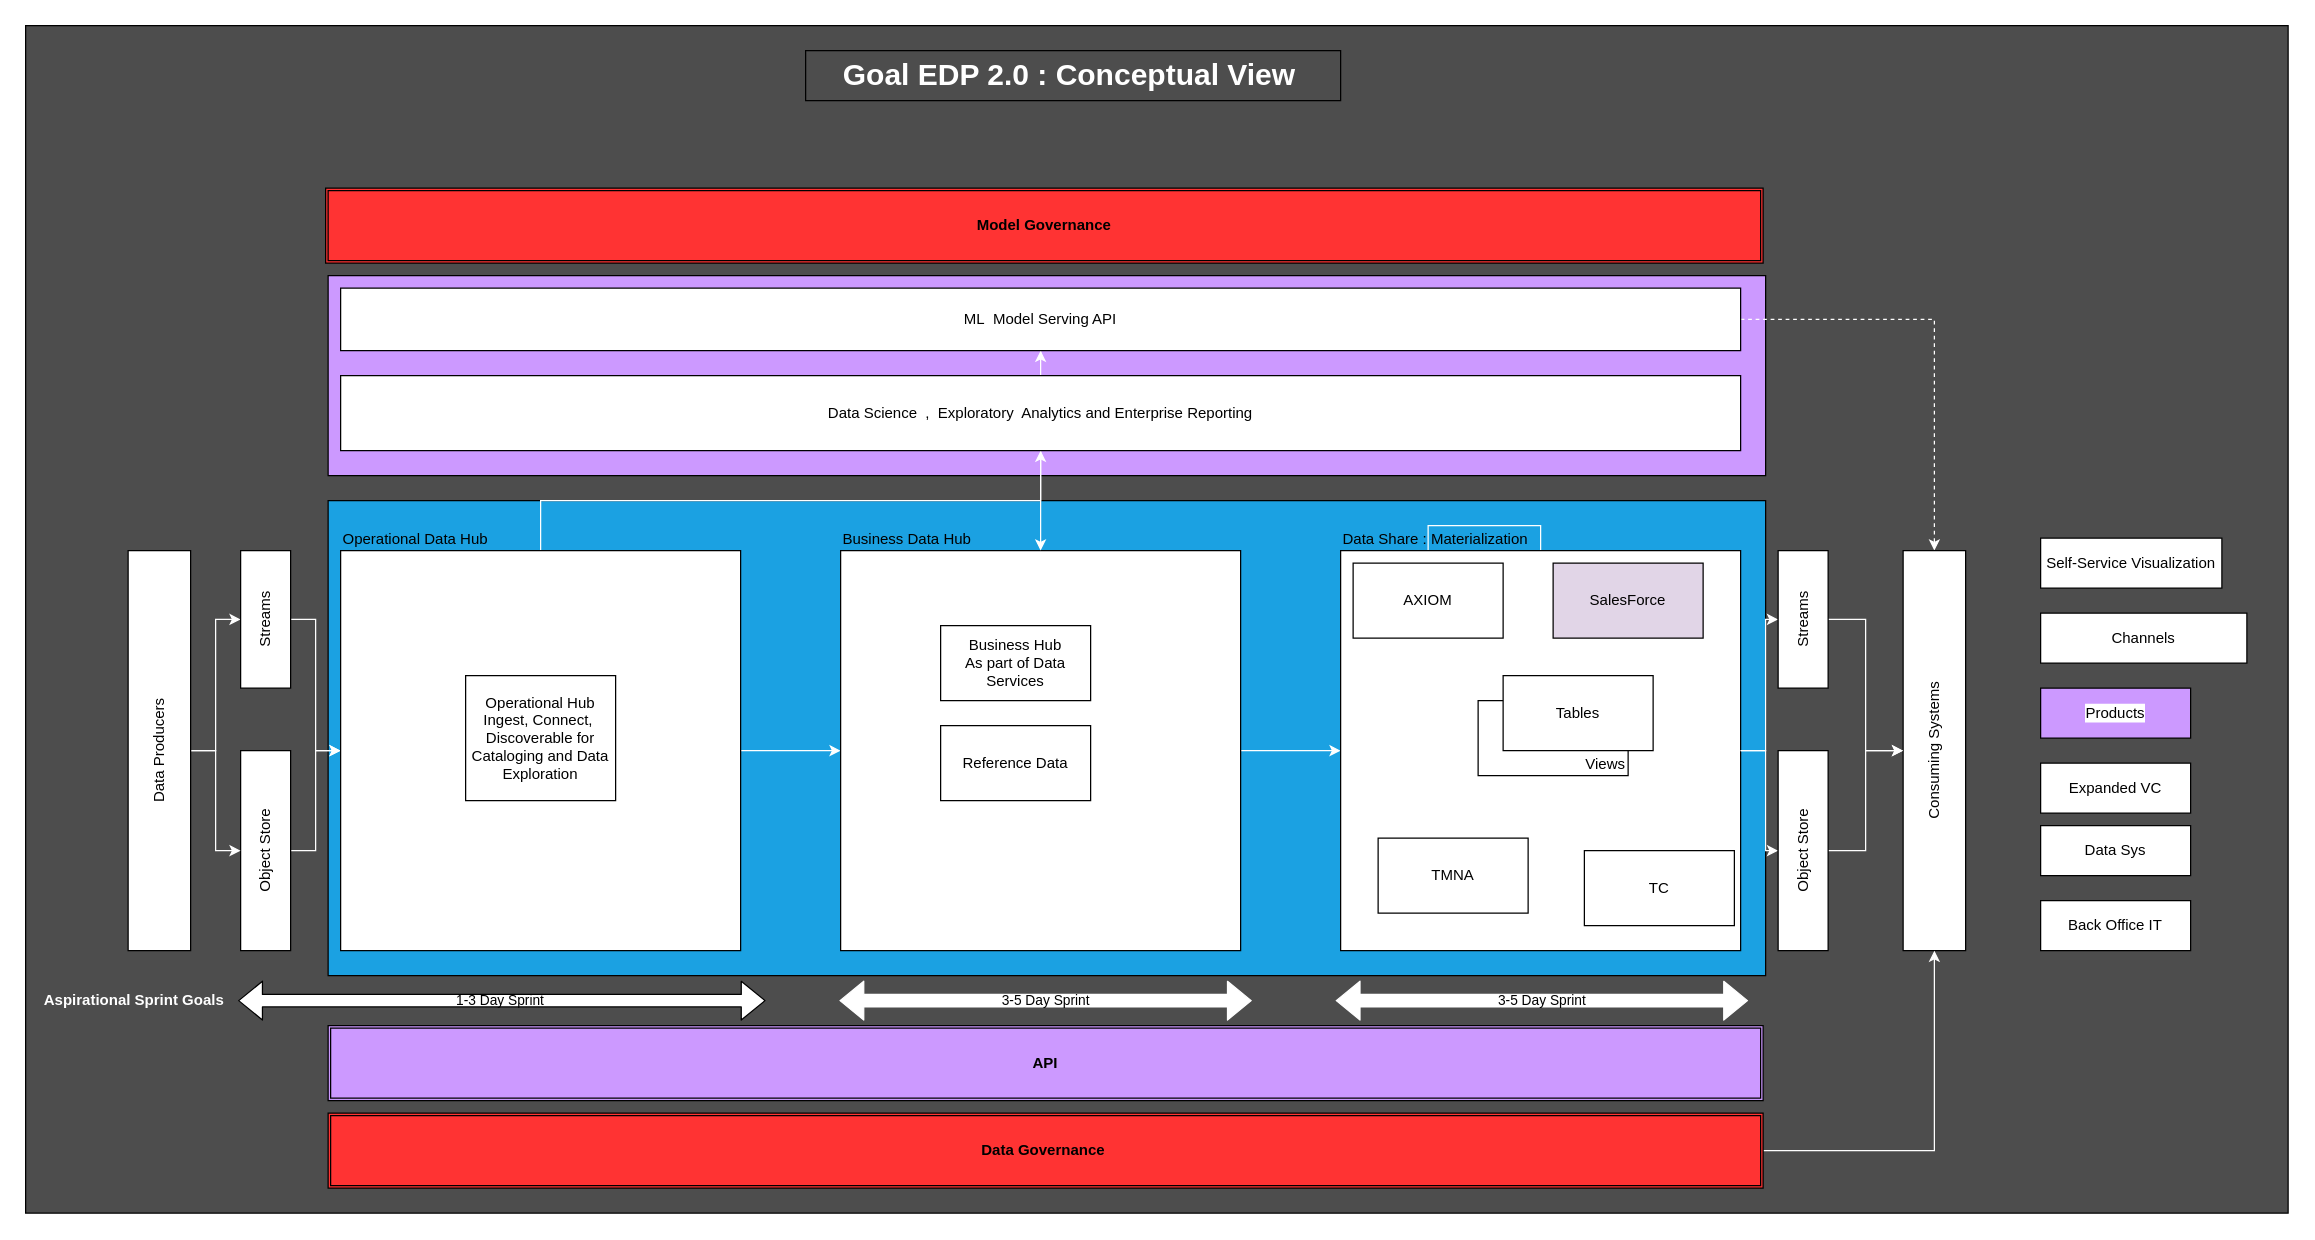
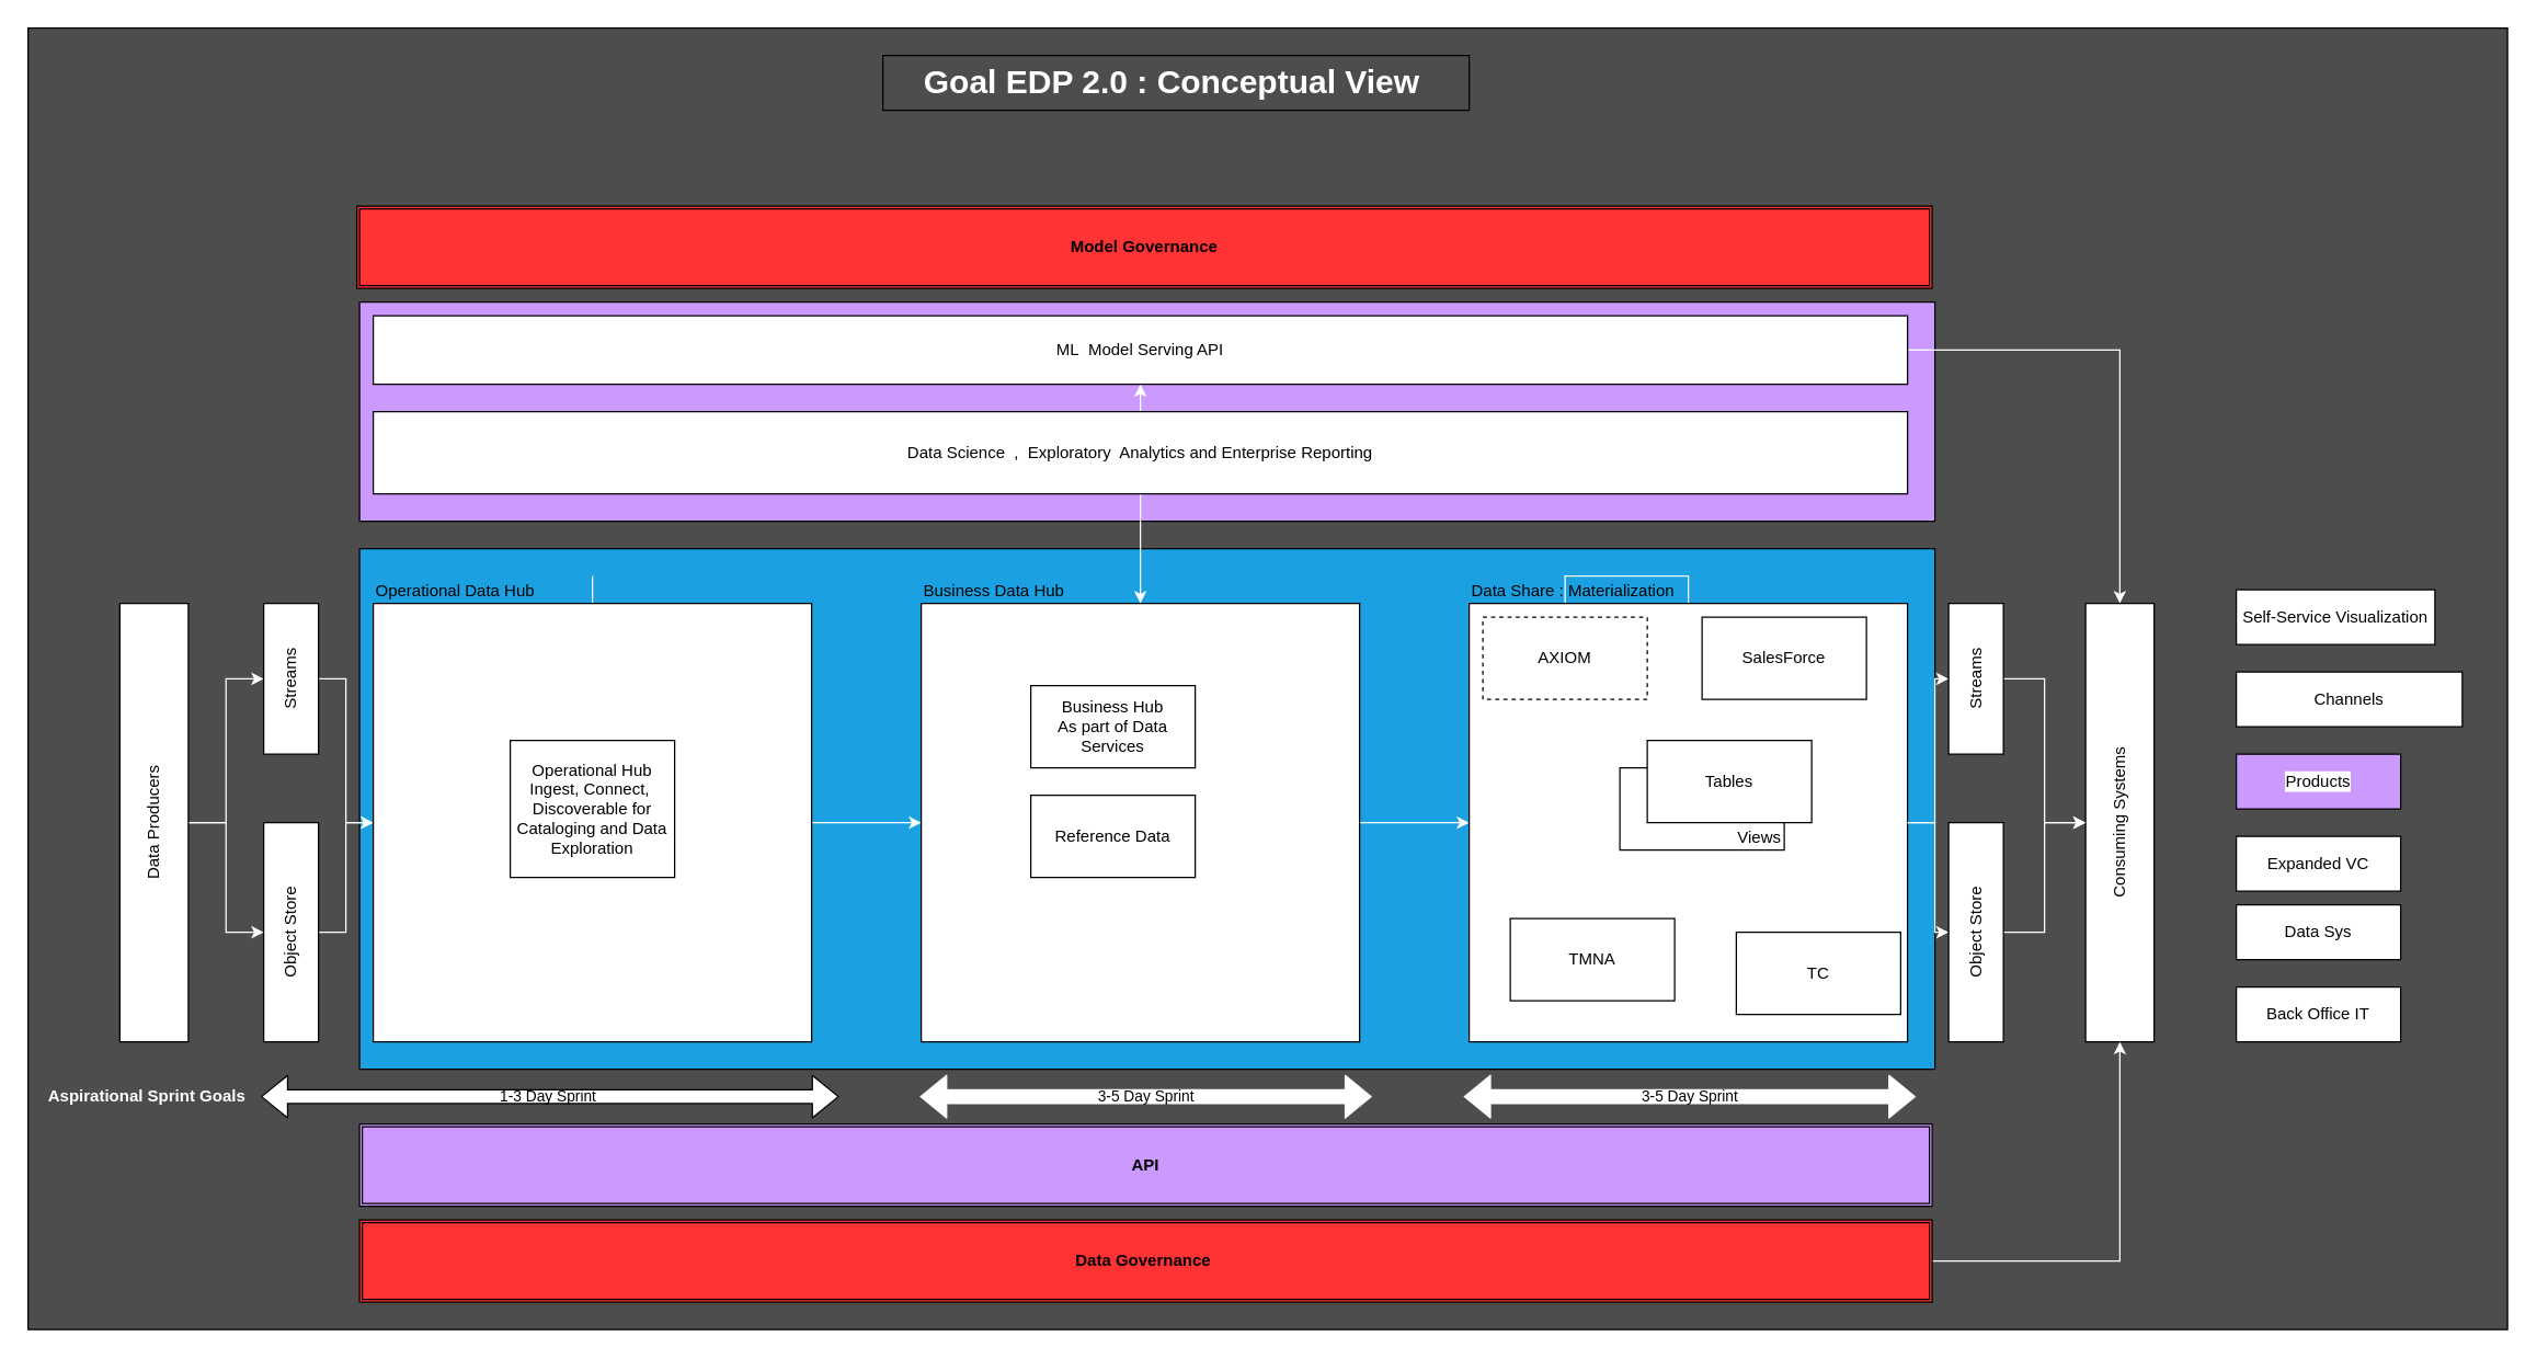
  <mxCell id="0" />
  <mxCell id="1" parent="0" />
  <mxCell id="2" value="" style="rounded=0;whiteSpace=wrap;html=1;fillColor=#4D4D4D;" vertex="1" parent="1"><mxGeometry x="20" y="20" width="1810" height="950" as="geometry" /></mxCell>
  <mxCell id="3" value="" style="rounded=0;whiteSpace=wrap;html=1;align=left;fillColor=#CC99FF;" vertex="1" parent="1"><mxGeometry x="262" y="220" width="1150" height="160" as="geometry" /></mxCell>
  <mxCell id="4" value="" style="rounded=0;whiteSpace=wrap;html=1;align=left;fillColor=#1ba1e2;fontColor=#ffffff;" vertex="1" parent="1"><mxGeometry x="262" y="400" width="1150" height="380" as="geometry" /></mxCell>
  <mxCell id="5" value="" style="edgeStyle=orthogonalEdgeStyle;rounded=0;orthogonalLoop=1;jettySize=auto;html=1;strokeColor=#FFFFFF;" edge="1" parent="1" source="18" target="7"><mxGeometry relative="1" as="geometry" /></mxCell>
  <mxCell id="6" value="" style="edgeStyle=orthogonalEdgeStyle;rounded=0;orthogonalLoop=1;jettySize=auto;html=1;strokeColor=#FFFFFF;" edge="1" parent="1" source="7" target="12"><mxGeometry relative="1" as="geometry" /></mxCell>
  <mxCell id="7" value="Streams" style="rounded=0;whiteSpace=wrap;html=1;verticalAlign=middle;labelBackgroundColor=#ffffff;labelPosition=center;verticalLabelPosition=middle;align=center;horizontal=0;" vertex="1" parent="1"><mxGeometry x="192" y="440" width="40" height="110" as="geometry" /></mxCell>
  <mxCell id="8" value="" style="edgeStyle=orthogonalEdgeStyle;rounded=0;orthogonalLoop=1;jettySize=auto;html=1;strokeColor=#FFFFFF;" edge="1" parent="1" source="9" target="12"><mxGeometry relative="1" as="geometry" /></mxCell>
  <mxCell id="9" value="Object Store" style="rounded=0;whiteSpace=wrap;html=1;verticalAlign=middle;labelBackgroundColor=#ffffff;labelPosition=center;verticalLabelPosition=middle;align=center;horizontal=0;" vertex="1" parent="1"><mxGeometry x="192" y="600" width="40" height="160" as="geometry" /></mxCell>
  <mxCell id="10" value="" style="edgeStyle=orthogonalEdgeStyle;rounded=0;orthogonalLoop=1;jettySize=auto;html=1;strokeColor=#FFFFFF;" edge="1" parent="1" source="12" target="14"><mxGeometry relative="1" as="geometry" /></mxCell>
- <mxCell id="11" value="" style="edgeStyle=orthogonalEdgeStyle;rounded=0;orthogonalLoop=1;jettySize=auto;html=1;strokeColor=#FFFFFF;" edge="1" parent="1" source="12" target="23"><mxGeometry relative="1" as="geometry" /></mxCell>
+ <mxCell id="11" value="" style="edgeStyle=orthogonalEdgeStyle;rounded=0;orthogonalLoop=1;jettySize=auto;html=1;strokeColor=#FFFFFF;" edge="1" parent="1" source="12" target="42"><mxGeometry relative="1" as="geometry" /></mxCell>
  <mxCell id="12" value="Operational Data Hub" style="whiteSpace=wrap;html=1;aspect=fixed;labelBackgroundColor=none;labelPosition=center;verticalLabelPosition=top;align=left;verticalAlign=bottom;" vertex="1" parent="1"><mxGeometry x="272" y="440" width="320" height="320" as="geometry" /></mxCell>
  <mxCell id="13" value="" style="edgeStyle=orthogonalEdgeStyle;rounded=0;orthogonalLoop=1;jettySize=auto;html=1;strokeColor=#FFFFFF;" edge="1" parent="1" source="14" target="16"><mxGeometry relative="1" as="geometry" /></mxCell>
  <mxCell id="14" value="Business Data Hub" style="whiteSpace=wrap;html=1;aspect=fixed;labelBackgroundColor=none;labelPosition=center;verticalLabelPosition=top;align=left;verticalAlign=bottom;" vertex="1" parent="1"><mxGeometry x="672" y="440" width="320" height="320" as="geometry" /></mxCell>
  <mxCell id="15" value="" style="edgeStyle=orthogonalEdgeStyle;rounded=0;orthogonalLoop=1;jettySize=auto;html=1;strokeColor=#FFFFFF;" edge="1" parent="1" source="16" target="51"><mxGeometry relative="1" as="geometry" /></mxCell>
  <mxCell id="16" value="Data Share : Materialization&lt;br&gt;" style="whiteSpace=wrap;html=1;aspect=fixed;labelBackgroundColor=none;labelPosition=center;verticalLabelPosition=top;align=left;verticalAlign=bottom;" vertex="1" parent="1"><mxGeometry x="1072" y="440" width="320" height="320" as="geometry" /></mxCell>
  <mxCell id="17" value="" style="edgeStyle=orthogonalEdgeStyle;rounded=0;orthogonalLoop=1;jettySize=auto;html=1;strokeColor=#FFFFFF;" edge="1" parent="1" source="18" target="9"><mxGeometry relative="1" as="geometry" /></mxCell>
- <mxCell id="18" value="Data Producers&lt;br&gt;" style="rounded=0;whiteSpace=wrap;html=1;labelBackgroundColor=#ffffff;horizontal=0;" vertex="1" parent="1"><mxGeometry x="102" y="440" width="50" height="320" as="geometry" /></mxCell>
+ <mxCell id="18" value="Data Producers&lt;br&gt;" style="rounded=0;whiteSpace=wrap;html=1;labelBackgroundColor=#ffffff;horizontal=0;" vertex="1" parent="1"><mxGeometry x="87" y="440" width="50" height="320" as="geometry" /></mxCell>
  <mxCell id="19" value="1-3 Day Sprint&amp;nbsp;" style="shape=flexArrow;endArrow=classic;startArrow=classic;html=1;exitX=0.988;exitY=0.5;exitDx=0;exitDy=0;exitPerimeter=0;labelBackgroundColor=none;fillColor=#ffffff;" edge="1" parent="1" source="54"><mxGeometry width="50" height="50" relative="1" as="geometry"><mxPoint x="202" y="800" as="sourcePoint" /><mxPoint x="612" y="800" as="targetPoint" /></mxGeometry></mxCell>
  <mxCell id="20" value="3-5 Day Sprint" style="shape=flexArrow;endArrow=classic;startArrow=classic;html=1;strokeColor=#FFFFFF;labelBackgroundColor=none;fillColor=#ffffff;" edge="1" parent="1"><mxGeometry width="50" height="50" relative="1" as="geometry"><mxPoint x="671" y="800" as="sourcePoint" /><mxPoint x="1001" y="800" as="targetPoint" /></mxGeometry></mxCell>
  <mxCell id="21" value="" style="edgeStyle=orthogonalEdgeStyle;rounded=0;orthogonalLoop=1;jettySize=auto;html=1;strokeColor=#FFFFFF;" edge="1" parent="1" source="23" target="26"><mxGeometry relative="1" as="geometry" /></mxCell>
  <mxCell id="22" value="" style="edgeStyle=orthogonalEdgeStyle;rounded=0;orthogonalLoop=1;jettySize=auto;html=1;strokeColor=#FFFFFF;" edge="1" parent="1" source="23" target="14"><mxGeometry relative="1" as="geometry" /></mxCell>
  <mxCell id="23" value="Data Science&amp;nbsp; ,&amp;nbsp; Exploratory&amp;nbsp; Analytics and Enterprise Reporting" style="rounded=0;whiteSpace=wrap;html=1;labelBackgroundColor=#ffffff;" vertex="1" parent="1"><mxGeometry x="272" y="300" width="1120" height="60" as="geometry" /></mxCell>
  <mxCell id="24" value="3-5 Day Sprint" style="shape=flexArrow;endArrow=classic;startArrow=classic;html=1;strokeColor=#FFFFFF;labelBackgroundColor=none;fillColor=#ffffff;" edge="1" parent="1"><mxGeometry width="50" height="50" relative="1" as="geometry"><mxPoint x="1068" y="800" as="sourcePoint" /><mxPoint x="1398" y="800" as="targetPoint" /></mxGeometry></mxCell>
- <mxCell id="25" style="edgeStyle=orthogonalEdgeStyle;rounded=0;orthogonalLoop=1;jettySize=auto;html=1;entryX=0.5;entryY=0;entryDx=0;entryDy=0;strokeColor=#FFFFFF;dashed=1;" edge="1" parent="1" source="26" target="27"><mxGeometry relative="1" as="geometry"><mxPoint x="1492" y="430" as="targetPoint" /></mxGeometry></mxCell>
+ <mxCell id="25" style="edgeStyle=orthogonalEdgeStyle;rounded=0;orthogonalLoop=1;jettySize=auto;html=1;entryX=0.5;entryY=0;entryDx=0;entryDy=0;strokeColor=#FFFFFF;" edge="1" parent="1" source="26" target="27"><mxGeometry relative="1" as="geometry"><mxPoint x="1492" y="430" as="targetPoint" /></mxGeometry></mxCell>
  <mxCell id="26" value="ML&amp;nbsp; Model Serving API" style="rounded=0;whiteSpace=wrap;html=1;labelBackgroundColor=#ffffff;" vertex="1" parent="1"><mxGeometry x="272" y="230" width="1120" height="50" as="geometry" /></mxCell>
  <mxCell id="27" value="Consuming Systems" style="rounded=0;whiteSpace=wrap;html=1;labelBackgroundColor=#ffffff;horizontal=0;" vertex="1" parent="1"><mxGeometry x="1522" y="440" width="50" height="320" as="geometry" /></mxCell>
  <mxCell id="28" value="" style="edgeStyle=orthogonalEdgeStyle;rounded=0;orthogonalLoop=1;jettySize=auto;html=1;entryX=0.5;entryY=1;entryDx=0;entryDy=0;strokeColor=#FFFFFF;" edge="1" parent="1" source="29" target="27"><mxGeometry relative="1" as="geometry"><mxPoint x="1472" y="600" as="targetPoint" /></mxGeometry></mxCell>
  <mxCell id="29" value="Data Governance&amp;nbsp;" style="shape=ext;double=1;rounded=0;whiteSpace=wrap;html=1;labelBackgroundColor=none;fillColor=#FF3333;fontStyle=1" vertex="1" parent="1"><mxGeometry x="262" y="890" width="1148" height="60" as="geometry" /></mxCell>
  <mxCell id="30" value="" style="edgeStyle=orthogonalEdgeStyle;rounded=0;orthogonalLoop=1;jettySize=auto;html=1;strokeColor=#FFFFFF;" edge="1" parent="1" source="16" target="32"><mxGeometry relative="1" as="geometry" /></mxCell>
  <mxCell id="31" value="" style="edgeStyle=orthogonalEdgeStyle;rounded=0;orthogonalLoop=1;jettySize=auto;html=1;strokeColor=#FFFFFF;" edge="1" parent="1" source="32" target="27"><mxGeometry relative="1" as="geometry" /></mxCell>
  <mxCell id="32" value="Streams" style="rounded=0;whiteSpace=wrap;html=1;verticalAlign=middle;labelBackgroundColor=#ffffff;labelPosition=center;verticalLabelPosition=middle;align=center;horizontal=0;" vertex="1" parent="1"><mxGeometry x="1422" y="440" width="40" height="110" as="geometry" /></mxCell>
  <mxCell id="33" value="" style="edgeStyle=orthogonalEdgeStyle;rounded=0;orthogonalLoop=1;jettySize=auto;html=1;strokeColor=#FFFFFF;" edge="1" parent="1" source="16" target="35"><mxGeometry relative="1" as="geometry" /></mxCell>
  <mxCell id="34" value="" style="edgeStyle=orthogonalEdgeStyle;rounded=0;orthogonalLoop=1;jettySize=auto;html=1;strokeColor=#FFFFFF;" edge="1" parent="1" source="35" target="27"><mxGeometry relative="1" as="geometry" /></mxCell>
  <mxCell id="35" value="Object Store" style="rounded=0;whiteSpace=wrap;html=1;verticalAlign=middle;labelBackgroundColor=#ffffff;labelPosition=center;verticalLabelPosition=middle;align=center;horizontal=0;" vertex="1" parent="1"><mxGeometry x="1422" y="600" width="40" height="160" as="geometry" /></mxCell>
  <mxCell id="36" value="Goal EDP 2.0 : Conceptual View&amp;nbsp;" style="text;fillColor=none;html=1;fontSize=24;fontStyle=1;verticalAlign=middle;align=center;labelBackgroundColor=none;strokeColor=#000000;fontColor=#FFFFFF;" vertex="1" parent="1"><mxGeometry x="644" y="40" width="428" height="40" as="geometry" /></mxCell>
  <mxCell id="37" value="Channels" style="rounded=0;whiteSpace=wrap;html=1;labelBackgroundColor=#ffffff;" vertex="1" parent="1"><mxGeometry x="1632" y="490" width="165" height="40" as="geometry" /></mxCell>
  <mxCell id="38" value="Products" style="rounded=0;whiteSpace=wrap;html=1;labelBackgroundColor=#ffffff;fillColor=#cc99ff;" vertex="1" parent="1"><mxGeometry x="1632" y="550" width="120" height="40" as="geometry" /></mxCell>
  <mxCell id="39" value="Expanded VC" style="rounded=0;whiteSpace=wrap;html=1;labelBackgroundColor=#ffffff;" vertex="1" parent="1"><mxGeometry x="1632" y="610" width="120" height="40" as="geometry" /></mxCell>
  <mxCell id="40" value="Data Sys" style="rounded=0;whiteSpace=wrap;html=1;labelBackgroundColor=#ffffff;" vertex="1" parent="1"><mxGeometry x="1632" y="660" width="120" height="40" as="geometry" /></mxCell>
  <mxCell id="41" value="Back Office IT" style="rounded=0;whiteSpace=wrap;html=1;labelBackgroundColor=#ffffff;" vertex="1" parent="1"><mxGeometry x="1632" y="720" width="120" height="40" as="geometry" /></mxCell>
  <mxCell id="42" value="Operational Hub&lt;br&gt;Ingest, Connect,&amp;nbsp; Discoverable for Cataloging and Data Exploration" style="rounded=0;whiteSpace=wrap;html=1;" vertex="1" parent="1"><mxGeometry x="372" y="540" width="120" height="100" as="geometry" /></mxCell>
  <mxCell id="43" value="Business Hub&lt;br&gt;As part of Data Services" style="rounded=0;whiteSpace=wrap;html=1;" vertex="1" parent="1"><mxGeometry x="752" y="500" width="120" height="60" as="geometry" /></mxCell>
  <mxCell id="44" value="Reference Data" style="rounded=0;whiteSpace=wrap;html=1;" vertex="1" parent="1"><mxGeometry x="752" y="580" width="120" height="60" as="geometry" /></mxCell>
  <mxCell id="45" value="Views" style="rounded=0;whiteSpace=wrap;html=1;align=right;verticalAlign=bottom;" vertex="1" parent="1"><mxGeometry x="1182" y="560" width="120" height="60" as="geometry" /></mxCell>
  <mxCell id="46" value="Tables" style="rounded=0;whiteSpace=wrap;html=1;" vertex="1" parent="1"><mxGeometry x="1202" y="540" width="120" height="60" as="geometry" /></mxCell>
  <mxCell id="47" value="Model Governance" style="shape=ext;double=1;rounded=0;whiteSpace=wrap;html=1;labelBackgroundColor=none;fillColor=#FF3333;fontStyle=1" vertex="1" parent="1"><mxGeometry x="260" y="150" width="1150" height="60" as="geometry" /></mxCell>
  <mxCell id="48" value="API" style="shape=ext;double=1;rounded=0;whiteSpace=wrap;html=1;labelBackgroundColor=none;fillColor=#CC99FF;fontStyle=1" vertex="1" parent="1"><mxGeometry x="262" y="820" width="1148" height="60" as="geometry" /></mxCell>
  <mxCell id="49" value="TC" style="rounded=0;whiteSpace=wrap;html=1;" vertex="1" parent="1"><mxGeometry x="1267" y="680" width="120" height="60" as="geometry" /></mxCell>
  <mxCell id="50" value="TMNA" style="rounded=0;whiteSpace=wrap;html=1;" vertex="1" parent="1"><mxGeometry x="1102" y="670" width="120" height="60" as="geometry" /></mxCell>
- <mxCell id="51" value="AXIOM" style="rounded=0;whiteSpace=wrap;html=1;" vertex="1" parent="1"><mxGeometry x="1082" y="450" width="120" height="60" as="geometry" /></mxCell>
- <mxCell id="52" value="SalesForce" style="rounded=0;whiteSpace=wrap;html=1;fillColor=#e1d5e7;" vertex="1" parent="1"><mxGeometry x="1242" y="450" width="120" height="60" as="geometry" /></mxCell>
+ <mxCell id="51" value="AXIOM" style="rounded=0;whiteSpace=wrap;html=1;dashed=1;" vertex="1" parent="1"><mxGeometry x="1082" y="450" width="120" height="60" as="geometry" /></mxCell>
+ <mxCell id="52" value="SalesForce" style="rounded=0;whiteSpace=wrap;html=1;" vertex="1" parent="1"><mxGeometry x="1242" y="450" width="120" height="60" as="geometry" /></mxCell>
  <mxCell id="53" value="Self-Service Visualization" style="rounded=0;whiteSpace=wrap;html=1;labelBackgroundColor=#ffffff;" vertex="1" parent="1"><mxGeometry x="1632" y="430" width="145" height="40" as="geometry" /></mxCell>
  <mxCell id="54" value="Aspirational Sprint Goals" style="text;html=1;fillColor=none;align=center;verticalAlign=middle;whiteSpace=wrap;rounded=0;fontStyle=1;labelBackgroundColor=none;fontColor=#FFFFFF;" vertex="1" parent="1"><mxGeometry x="22" y="790" width="170" height="20" as="geometry" /></mxCell>
